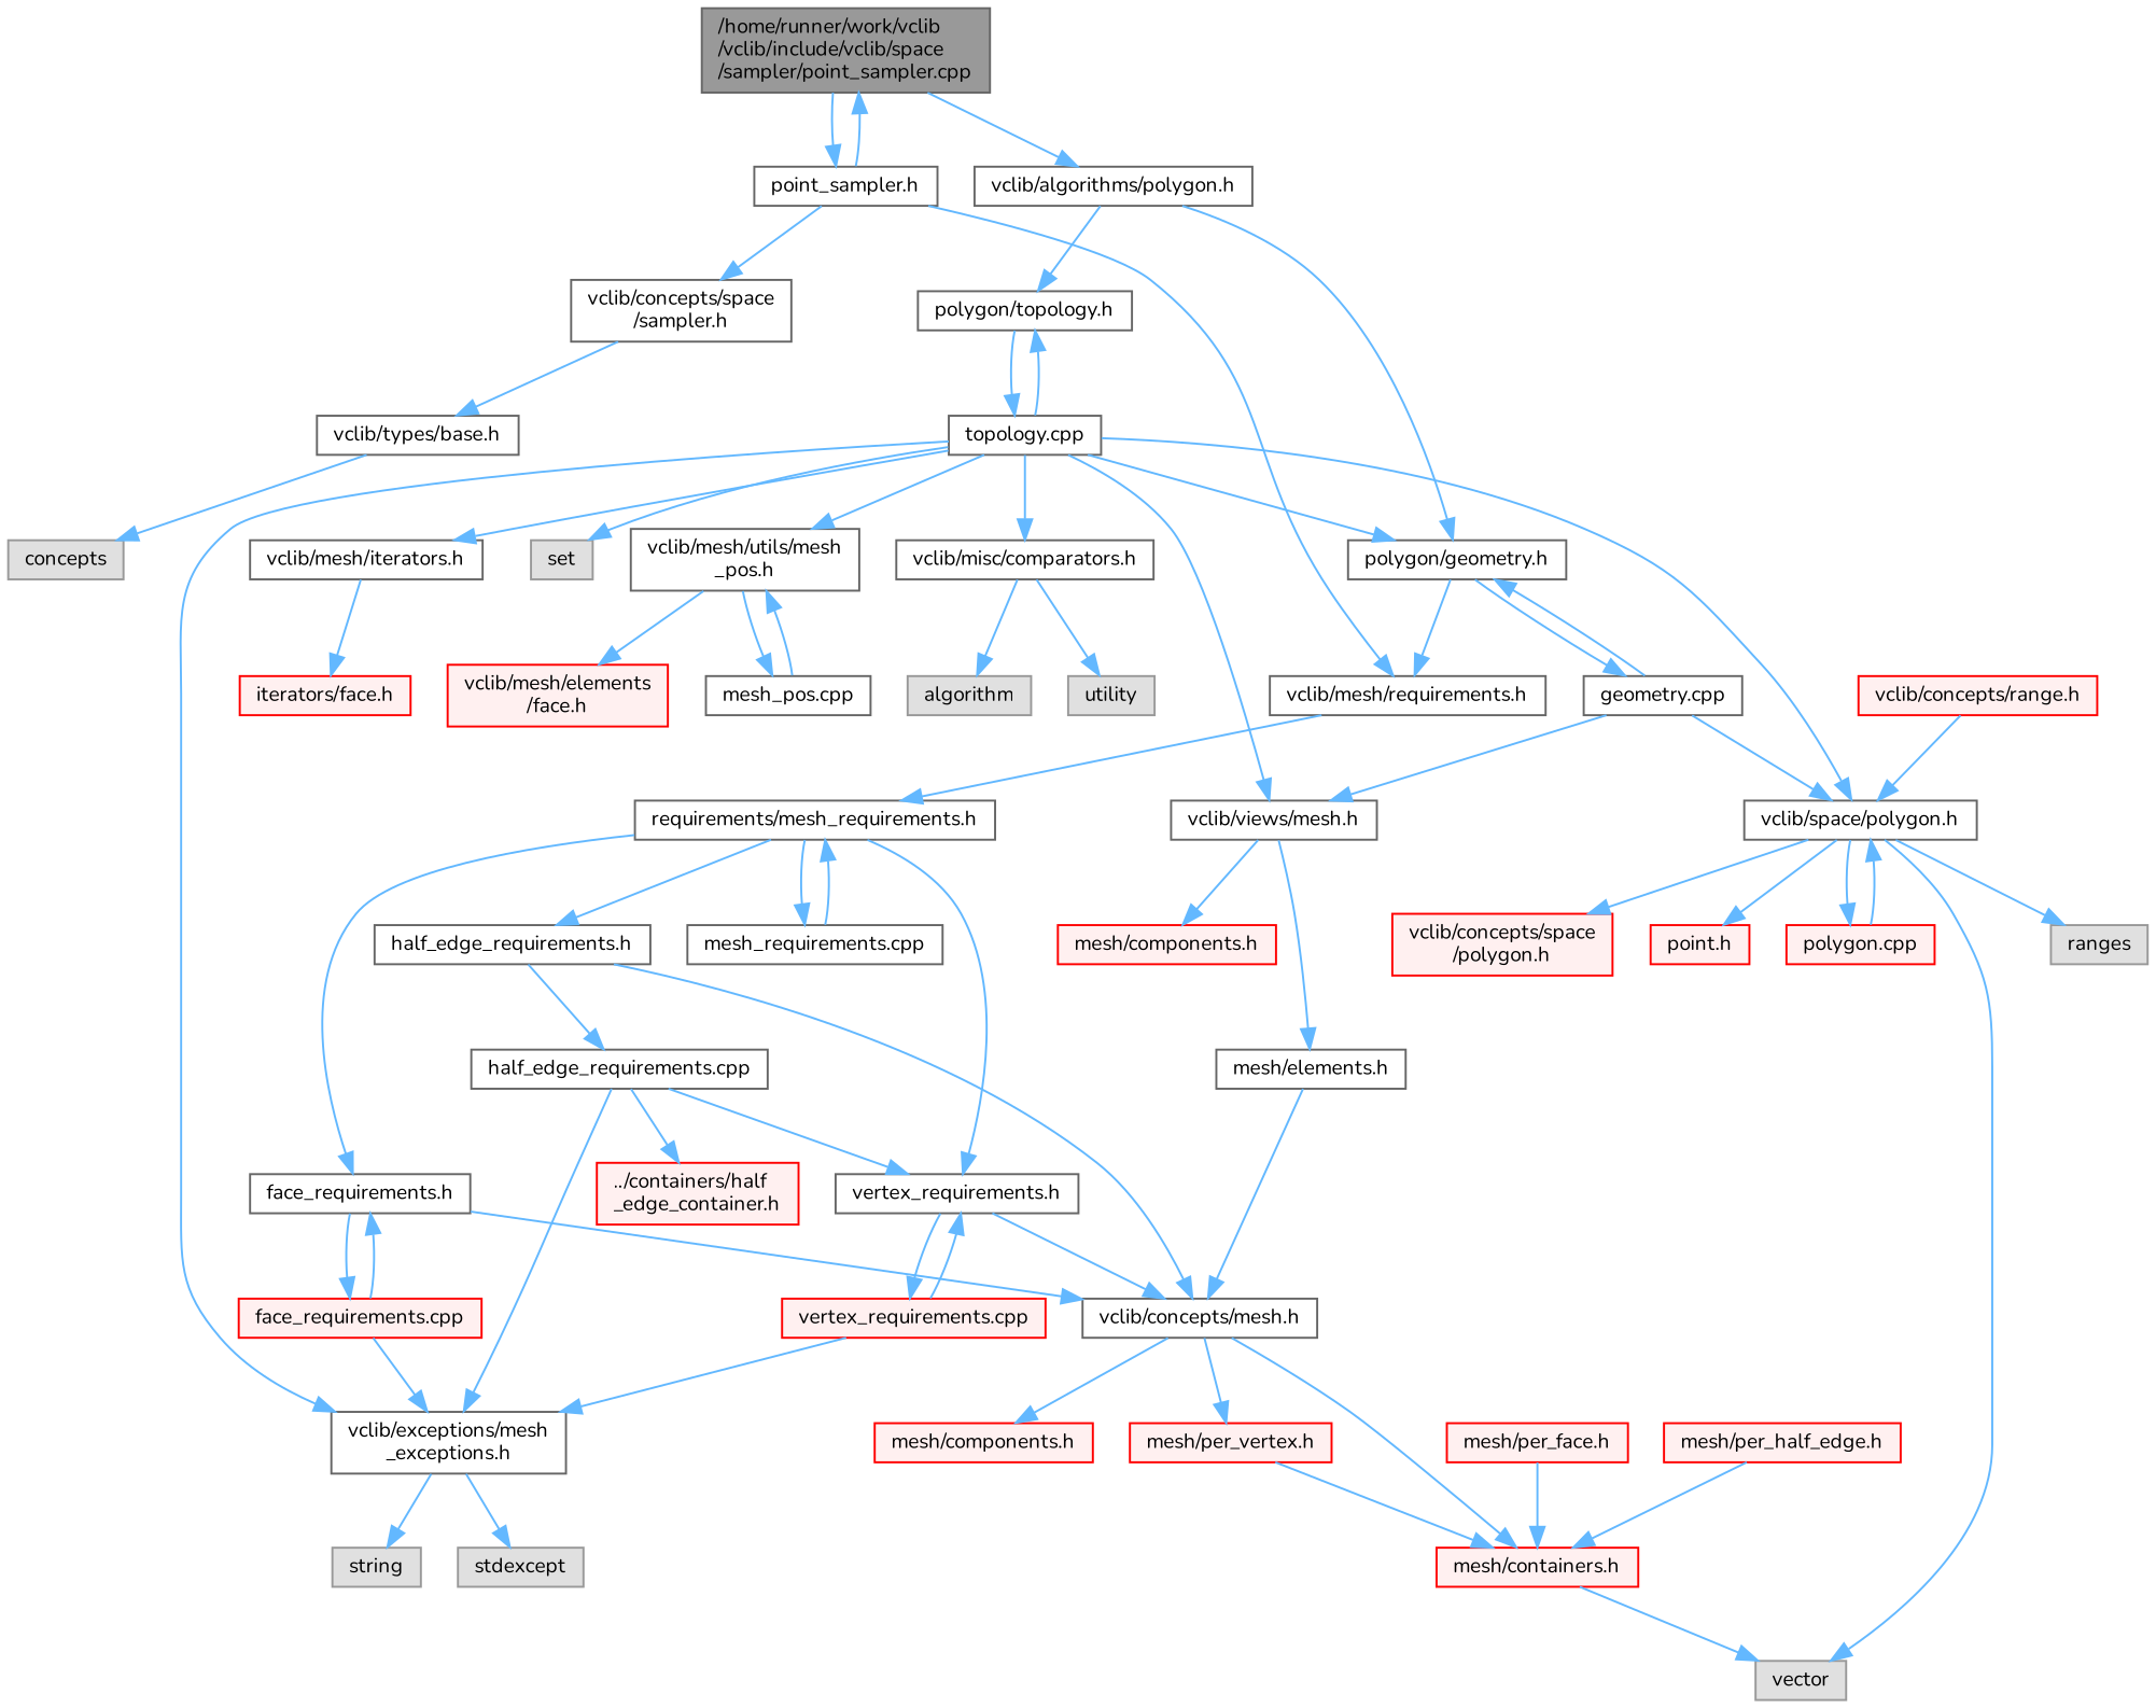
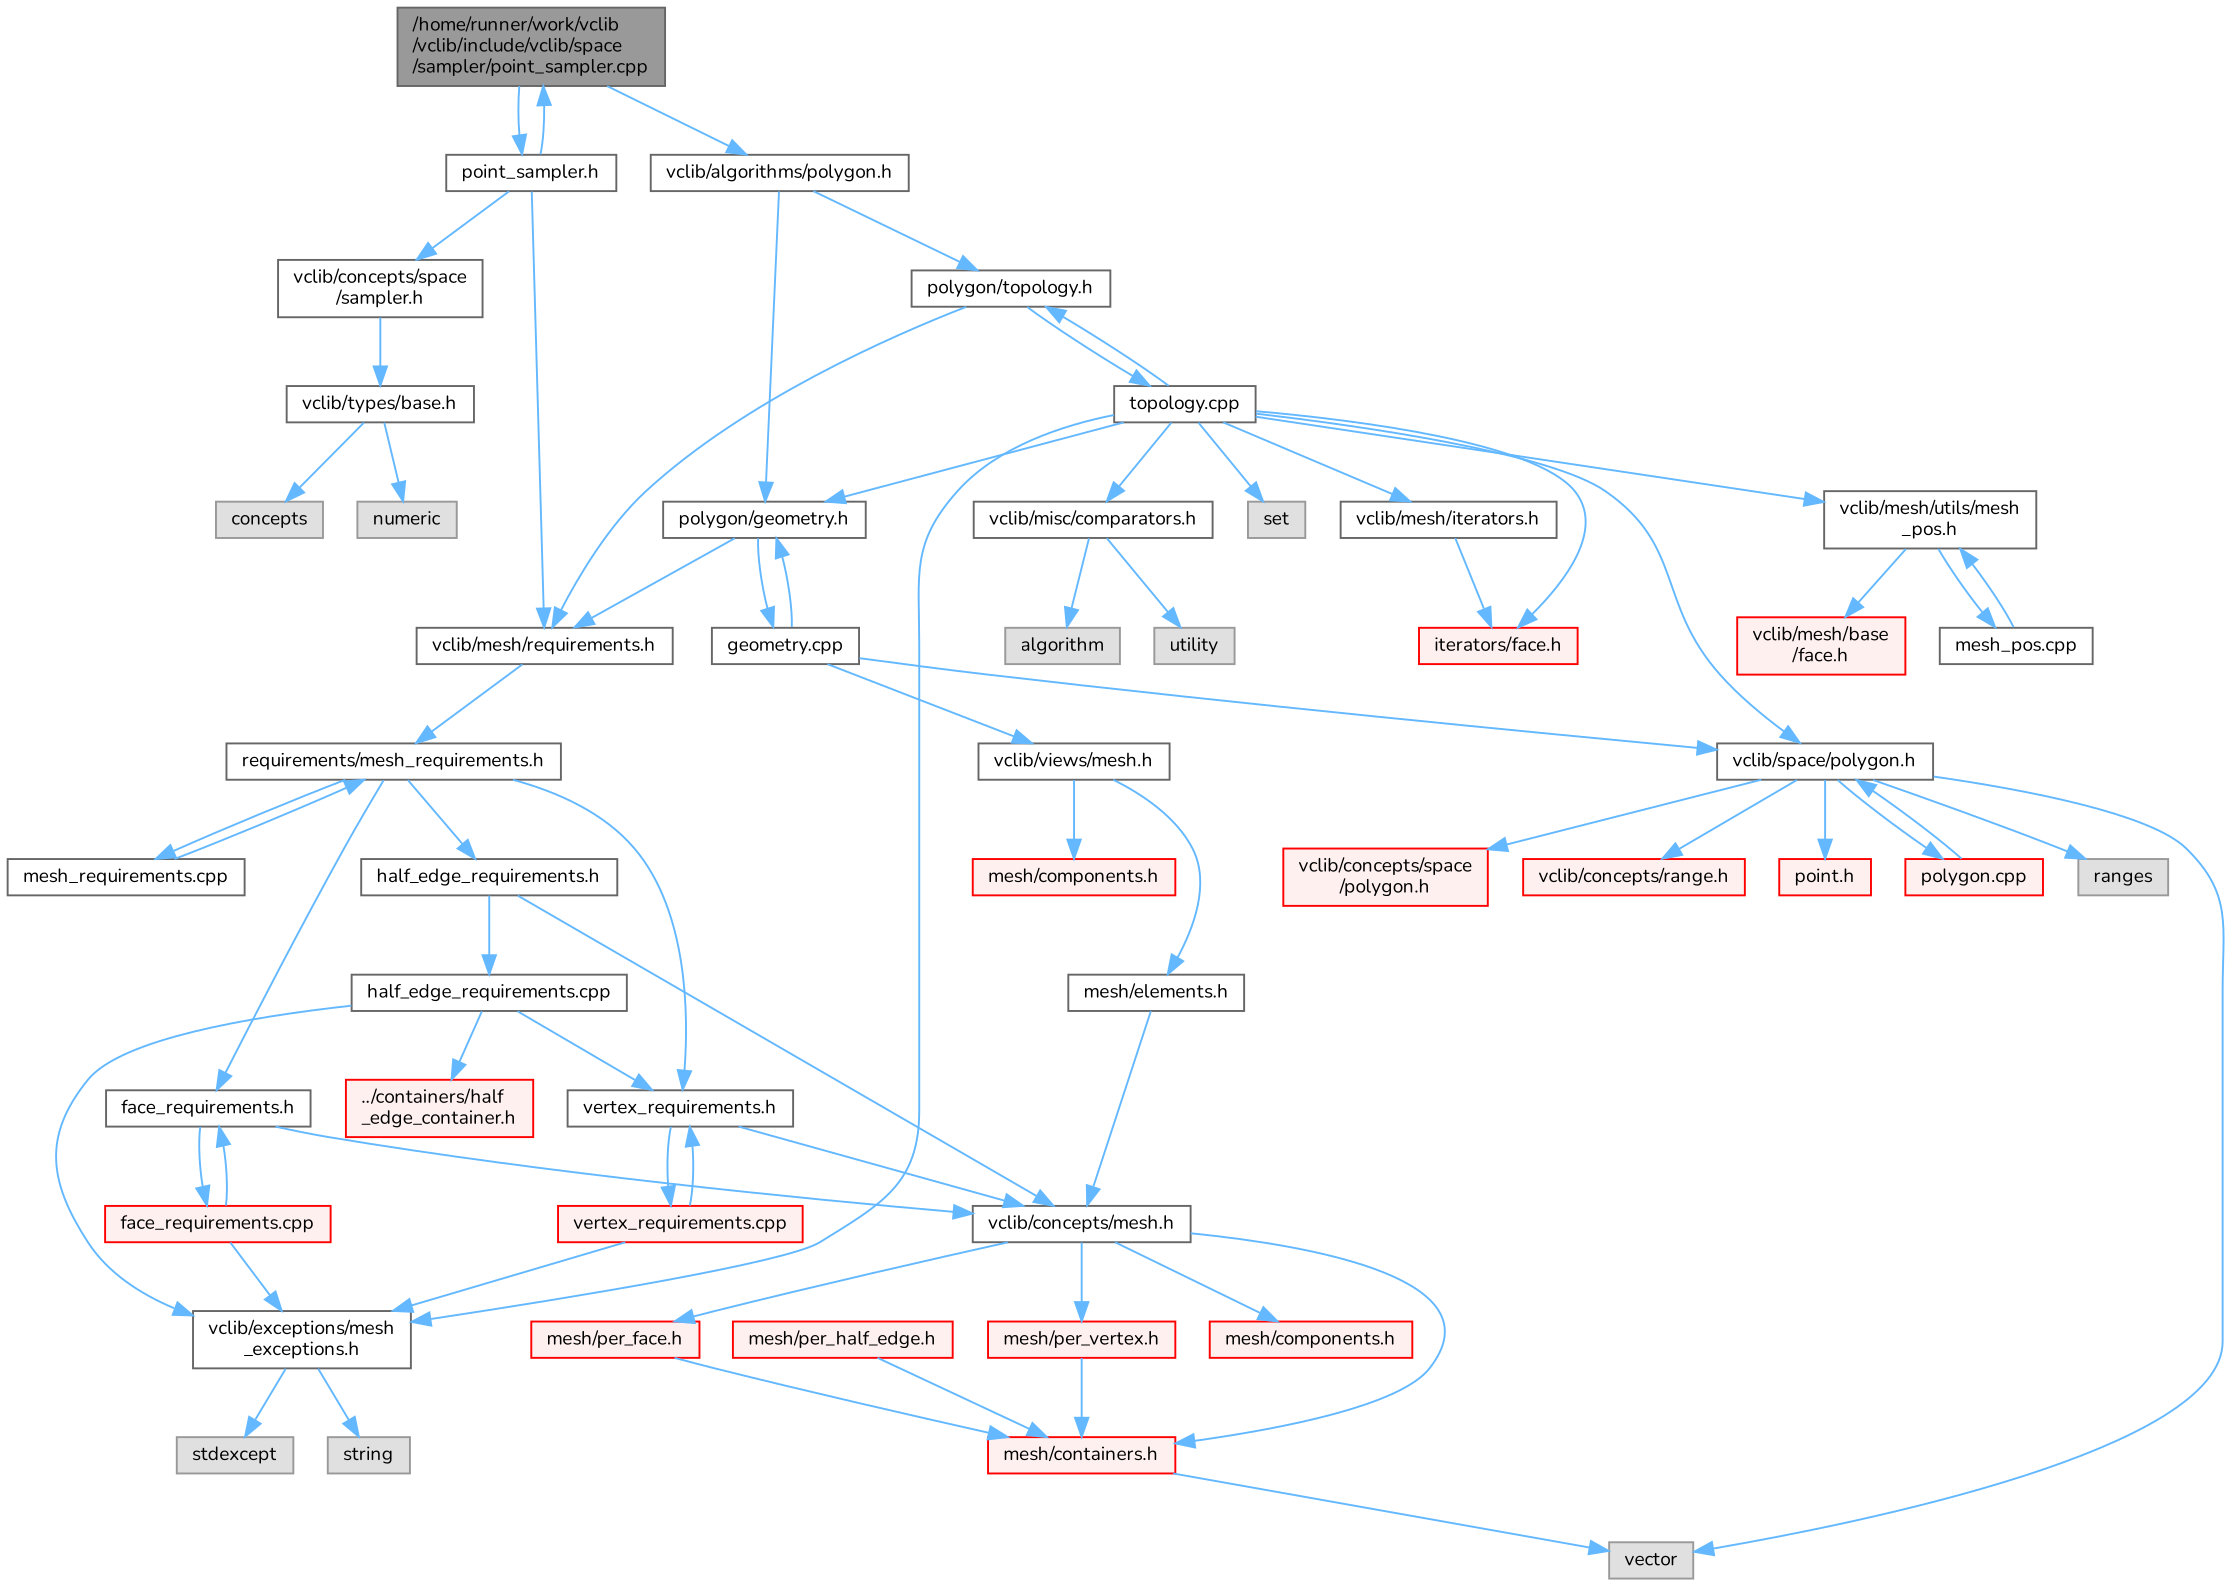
  digraph {
    fontname=Nunito
    node [color=grey40 fillcolor=white fontname=Nunito fontsize=10 shape=box style=filled]
    edge [color=steelblue1 fontname=Nunito fontsize=10 labelfontname=Helvetica labelfontsize=10 style=solid]
    n1 [color=gray40 fillcolor=grey60 fontcolor=black height=0.2 label="/home/runner/work/vclib\l/vclib/include/vclib/space\l/sampler/point_sampler.cpp" width=0.4]
    n2 [height=0.2 label="point_sampler.h" width=0.4]
    n3 [height=0.2 label="vclib/algorithms/polygon.h" width=0.4]
    n4 [height=0.2 label="vclib/concepts/space\l/sampler.h" width=0.4]
    n5 [height=0.2 label="vclib/mesh/requirements.h" width=0.4]
    n6 [height=0.2 label="polygon/geometry.h" width=0.4]
    n7 [height=0.2 label="polygon/topology.h" width=0.4]
    n8 [height=0.2 label="vclib/types/base.h" width=0.4]
    n9 [height=0.2 label="requirements/mesh_requirements.h" width=0.4]
    n10 [color=grey60 fillcolor="#E0E0E0" height=0.2 label=concepts width=0.4]
+   n11 [color=grey60 fillcolor="#E0E0E0" height=0.2 label=numeric width=0.4]
    n12 [height=0.2 label="half_edge_requirements.h" width=0.4]
    n13 [height=0.2 label="vertex_requirements.h" width=0.4]
    n14 [height=0.2 label="face_requirements.h" width=0.4]
    n15 [height=0.2 label="mesh_requirements.cpp" width=0.4]
    n16 [height=0.2 label="vclib/concepts/mesh.h" width=0.4]
    n17 [height=0.2 label="half_edge_requirements.cpp" width=0.4]
    n18 [color=red fillcolor="#FFF0F0" height=0.2 label="vertex_requirements.cpp" width=0.4]
    n19 [color=red fillcolor="#FFF0F0" height=0.2 label="face_requirements.cpp" width=0.4]
    n20 [color=red fillcolor="#FFF0F0" height=0.2 label="mesh/components.h" width=0.4]
    n21 [color=red fillcolor="#FFF0F0" height=0.2 label="mesh/containers.h" width=0.4]
    n22 [color=red fillcolor="#FFF0F0" height=0.2 label="mesh/per_face.h" width=0.4]
    n23 [color=red fillcolor="#FFF0F0" height=0.2 label="mesh/per_vertex.h" width=0.4]
    n24 [height=0.2 label="vclib/exceptions/mesh\l_exceptions.h" width=0.4]
    n25 [color=red fillcolor="#FFF0F0" height=0.2 label="../containers/half\l_edge_container.h" width=0.4]
    n26 [color=grey60 fillcolor="#E0E0E0" height=0.2 label=vector width=0.4]
    n27 [color=red fillcolor="#FFF0F0" height=0.2 label="mesh/per_half_edge.h" width=0.4]
    n28 [color=grey60 fillcolor="#E0E0E0" height=0.2 label=stdexcept width=0.4]
    n29 [color=grey60 fillcolor="#E0E0E0" height=0.2 label=string width=0.4]
    n30 [height=0.2 label="geometry.cpp" width=0.4]
    n31 [height=0.2 label="topology.cpp" width=0.4]
    n32 [height=0.2 label="vclib/space/polygon.h" width=0.4]
    n33 [height=0.2 label="vclib/views/mesh.h" width=0.4]
    n34 [color=grey60 fillcolor="#E0E0E0" height=0.2 label=ranges width=0.4]
    n35 [color=red fillcolor="#FFF0F0" height=0.2 label="vclib/concepts/space\l/polygon.h" width=0.4]
    n36 [color=red fillcolor="#FFF0F0" height=0.2 label="vclib/concepts/range.h" width=0.4]
    n37 [color=red fillcolor="#FFF0F0" height=0.2 label="point.h" width=0.4]
    n38 [color=red fillcolor="#FFF0F0" height=0.2 label="polygon.cpp" width=0.4]
    n39 [color=red fillcolor="#FFF0F0" height=0.2 label="mesh/components.h" width=0.4]
    n40 [height=0.2 label="mesh/elements.h" width=0.4]
    n41 [color=grey60 fillcolor="#E0E0E0" height=0.2 label=set width=0.4]
    n42 [height=0.2 label="vclib/mesh/iterators.h" width=0.4]
    n43 [height=0.2 label="vclib/mesh/utils/mesh\l_pos.h" width=0.4]
    n44 [height=0.2 label="vclib/misc/comparators.h" width=0.4]
    n45 [color=red fillcolor="#FFF0F0" height=0.2 label="iterators/face.h" width=0.4]
-   n46 [color=red fillcolor="#FFF0F0" height=0.2 label="vclib/mesh/elements\l/face.h" width=0.4]
+   n46 [color=red fillcolor="#FFF0F0" height=0.2 label="vclib/mesh/base\l/face.h" width=0.4]
    n47 [height=0.2 label="mesh_pos.cpp" width=0.4]
    n48 [color=grey60 fillcolor="#E0E0E0" height=0.2 label=algorithm width=0.4]
    n49 [color=grey60 fillcolor="#E0E0E0" height=0.2 label=utility width=0.4]
    n1 -> n2
    n1 -> n3
    n2 -> n1
    n2 -> n4
    n2 -> n5
    n3 -> n6
    n3 -> n7
    n4 -> n8
    n5 -> n9
    n6 -> n5
    n6 -> n30
+   n7 -> n5
    n7 -> n31
    n8 -> n10
+   n8 -> n11
    n9 -> n12
    n9 -> n13
    n9 -> n14
    n9 -> n15
    n12 -> n16
    n12 -> n17
    n13 -> n16
    n13 -> n18
    n14 -> n16
    n14 -> n19
    n15 -> n9
    n16 -> n20
    n16 -> n21
+   n16 -> n22
    n16 -> n23
    n17 -> n13
    n17 -> n24
    n17 -> n25
    n18 -> n13
    n18 -> n24
    n19 -> n14
    n19 -> n24
    n21 -> n26
    n22 -> n21
    n23 -> n21
    n24 -> n28
    n24 -> n29
    n27 -> n21
    n30 -> n6
    n30 -> n32
    n30 -> n33
    n31 -> n6
    n31 -> n7
    n31 -> n24
    n31 -> n32
-   n31 -> n33
+   n31 -> n45
    n31 -> n41
    n31 -> n42
    n31 -> n43
    n31 -> n44
    n32 -> n26
    n32 -> n34
    n32 -> n35
-   n36 -> n32
+   n32 -> n36
    n32 -> n37
    n32 -> n38
    n33 -> n39
    n33 -> n40
    n38 -> n32
    n40 -> n16
    n42 -> n45
    n43 -> n46
    n43 -> n47
    n44 -> n48
    n44 -> n49
    n47 -> n43
  }
